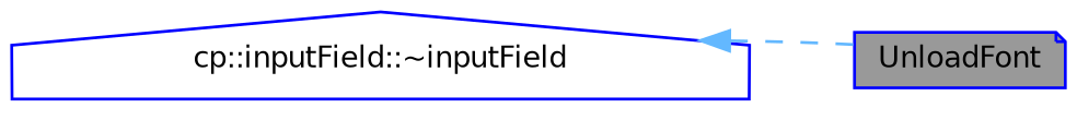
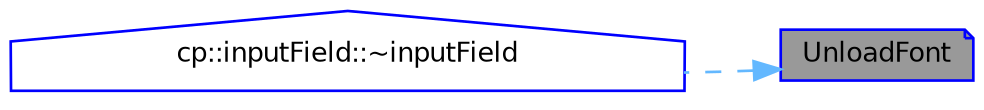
  digraph {
    rankdir=RL
    node [color=blue fontname=Helvetica fontsize=10 style=filled]
    n1 [fillcolor=grey60 fontcolor=black height=0.2 label=UnloadFont shape=note width=0.4]
    n2 [fillcolor=white height=0.2 label="cp::inputField::~inputField" shape=house width=0.4]
-   n2 -> n1 [color=steelblue1 dir=back fontname=Helvetica fontsize=10 labelfontname=Helvetica labelfontsize=10 style=dashed]
+   n1 -> n2 [color=steelblue1 dir=back fontname=Helvetica fontsize=10 labelfontname=Helvetica labelfontsize=10 style=dashed]
  }
